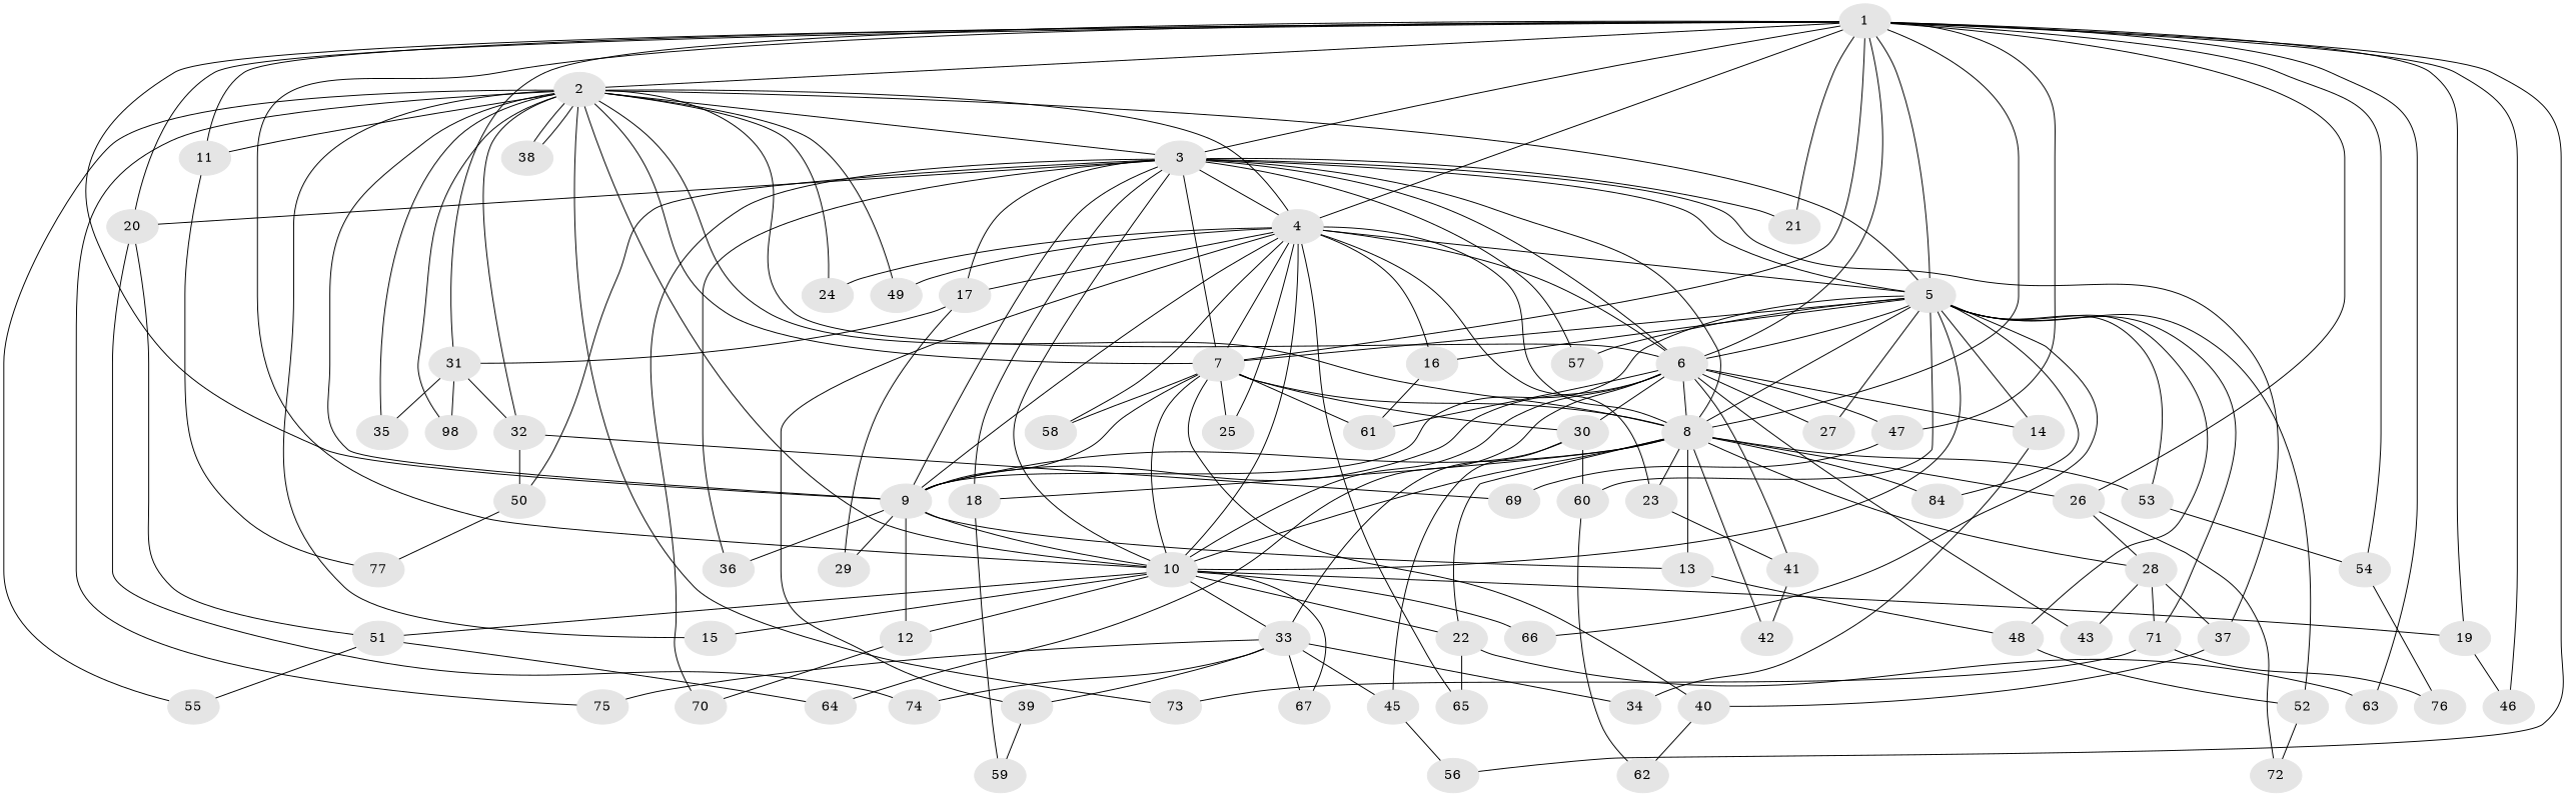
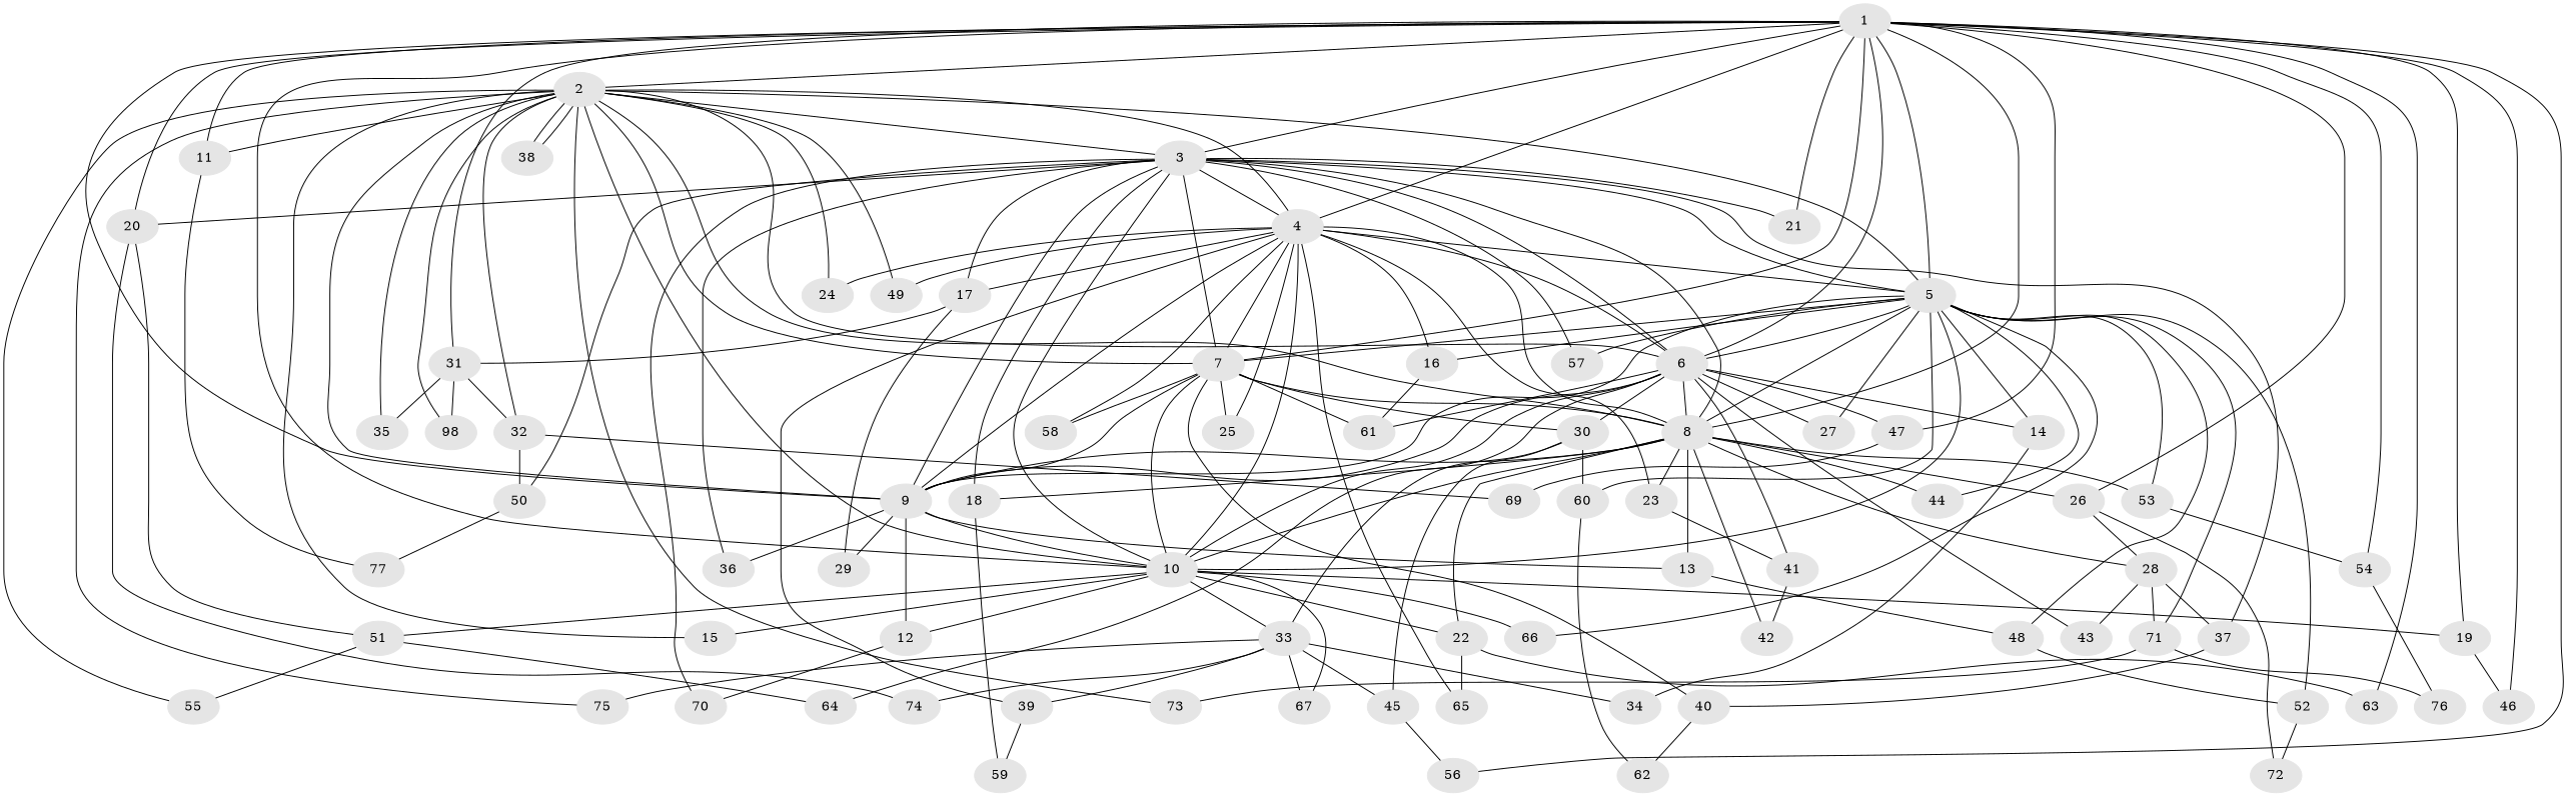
  graph {
    node [color=gray90 style=filled]
    1
    2
    3
    4
    5
    6
    7
    8
    9
    10
    11
    19
    20
    21
    26
    31
    46
    47
    54
    56
    63
    15
    24
    32
    35
    38
    49
    55
    n29 [label=98]
    73
    75
    17
    18
    36
    37
    50
    57
    70
    16
    23
    25
    39
    58
    65
    14
    27
-   44 [label=84]
+   44
    48
    52
    53
    60
    66
    71
    30
    41
    43
    64
    61
    40
    13
    22
    28
    42
    12
    29
    33
    51
    67
    77
    74
    72
    69
    76
    59
    34
    62
    45
    1 -- 2
    1 -- 3
    1 -- 4
    1 -- 5
    1 -- 6
    1 -- 7
    1 -- 8
    1 -- 9
    1 -- 10
    1 -- 11
    1 -- 19
    1 -- 20
    1 -- 21
    1 -- 26
    1 -- 31
    1 -- 46
    1 -- 47
    1 -- 54
    1 -- 56
    1 -- 63
    2 -- 3
    2 -- 4
    2 -- 5
    2 -- 6
    2 -- 7
    2 -- 8
    2 -- 9
    2 -- 10
    2 -- 11
    2 -- 15
    2 -- 24
    2 -- 32
    2 -- 35
    2 -- 38
    2 -- 38
    2 -- 49
    2 -- 55
    2 -- n29
    2 -- 73
    2 -- 75
    3 -- 4
    3 -- 5
    3 -- 6
    3 -- 7
    3 -- 8
    3 -- 9
    3 -- 10
    3 -- 20
    3 -- 21
    3 -- 17
    3 -- 18
    3 -- 36
    3 -- 37
    3 -- 50
    3 -- 57
    3 -- 70
    4 -- 5
    4 -- 6
    4 -- 7
    4 -- 8
    4 -- 9
    4 -- 10
    4 -- 24
    4 -- 49
    4 -- 17
    4 -- 16
    4 -- 23
    4 -- 25
    4 -- 39
    4 -- 58
    4 -- 65
    5 -- 6
    5 -- 7
    5 -- 8
    5 -- 9
    5 -- 10
    5 -- 57
    5 -- 16
    5 -- 14
    5 -- 27
    5 -- 44
    5 -- 48
    5 -- 52
    5 -- 53
    5 -- 60
    5 -- 66
    5 -- 71
    6 -- 8
    6 -- 9
    6 -- 10
    6 -- 47
    6 -- 14
    6 -- 27
    6 -- 30
    6 -- 41
    6 -- 43
    6 -- 64
    6 -- 61
    7 -- 8
    7 -- 9
    7 -- 10
    7 -- 25
    7 -- 58
    7 -- 30
    7 -- 61
    7 -- 40
    8 -- 9
    8 -- 10
    8 -- 26
    8 -- 18
    8 -- 23
    8 -- 44
    8 -- 53
    8 -- 13
    8 -- 22
    8 -- 28
    8 -- 42
    9 -- 10
    9 -- 36
    9 -- 13
    9 -- 12
    9 -- 29
    10 -- 19
    10 -- 15
    10 -- 66
    10 -- 22
    10 -- 12
    10 -- 33
    10 -- 51
    10 -- 67
    11 -- 77
    19 -- 46
    20 -- 51
    20 -- 74
    26 -- 28
    26 -- 72
    31 -- 32
    31 -- 35
    31 -- n29
    47 -- 69
    54 -- 76
    32 -- 50
    32 -- 69
    17 -- 31
    17 -- 29
    18 -- 59
    37 -- 40
    50 -- 77
    16 -- 61
    23 -- 41
    39 -- 59
    14 -- 34
    48 -- 52
    52 -- 72
    53 -- 54
    60 -- 62
    71 -- 73
    71 -- 76
    30 -- 60
    30 -- 33
    30 -- 45
    41 -- 42
    40 -- 62
    13 -- 48
    22 -- 63
    22 -- 65
    28 -- 37
    28 -- 71
    28 -- 43
    12 -- 70
    33 -- 75
    33 -- 39
    33 -- 67
    33 -- 74
    33 -- 34
    33 -- 45
    51 -- 55
    51 -- 64
    45 -- 56
  }
